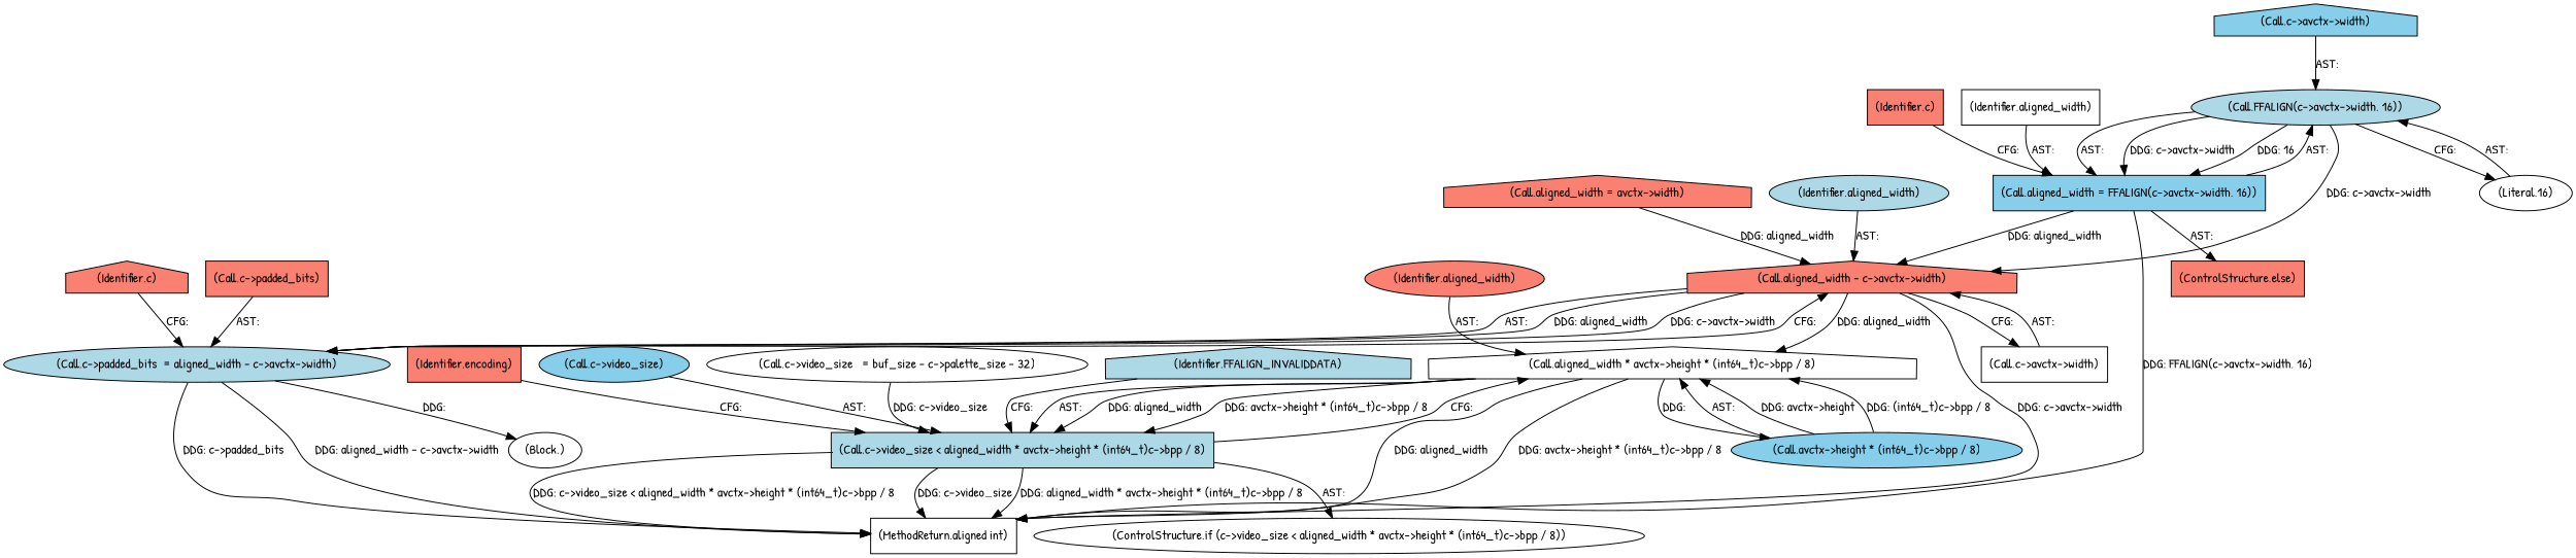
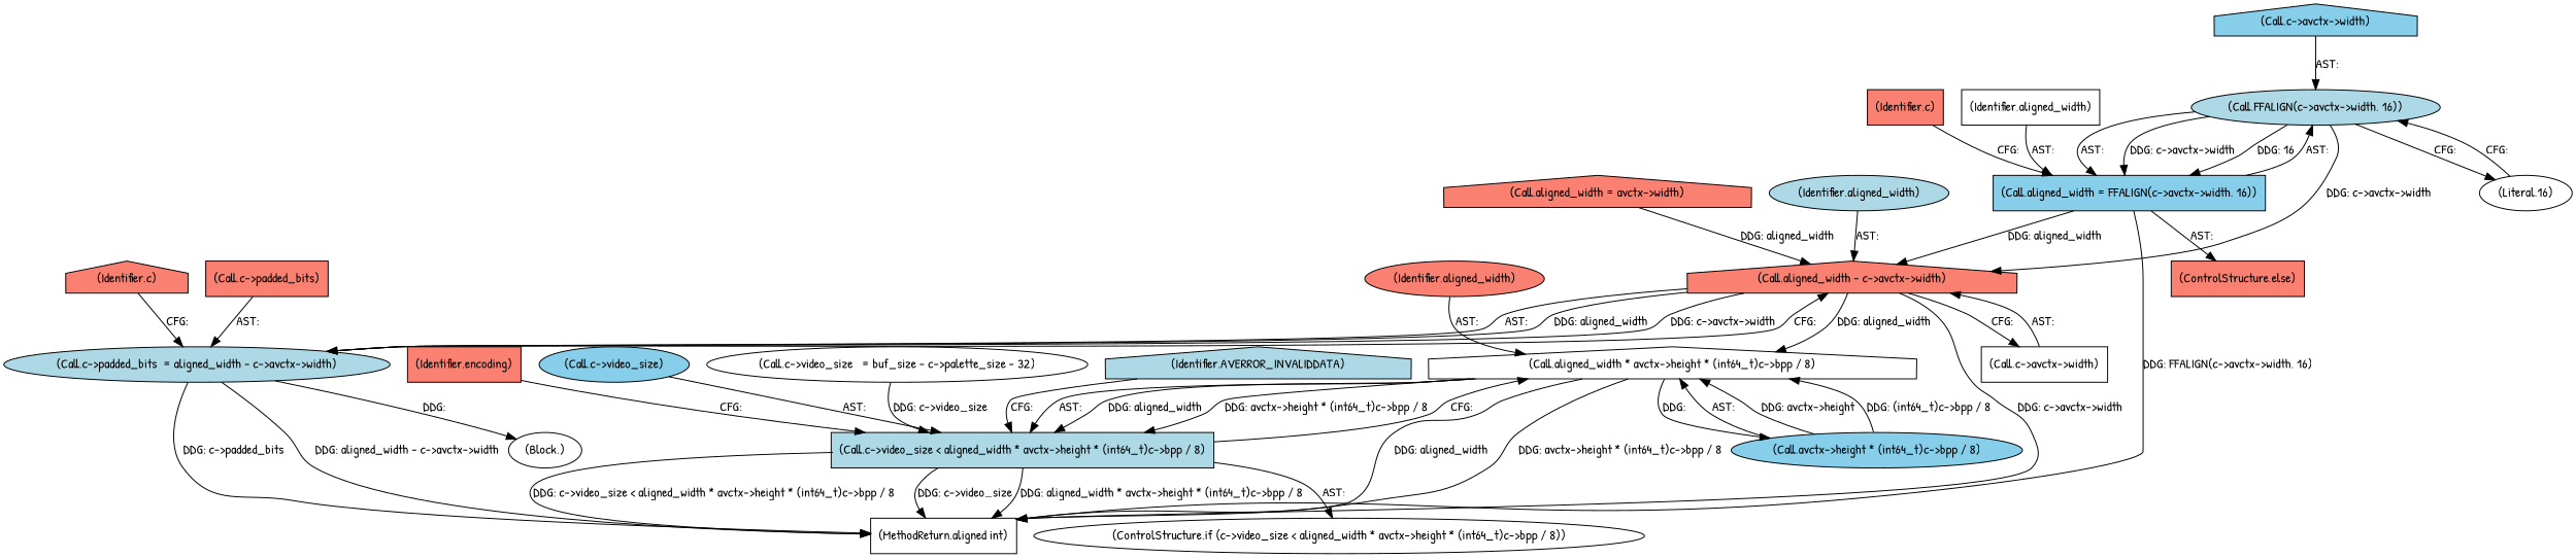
  digraph {
    fontname="Patrick Hand"
    node [fillcolor=salmon fontname="Patrick Hand" shape=ellipse style=filled]
    edge [fontname="Patrick Hand"]
    n1 [fillcolor=lightblue label="(Call,FFALIGN(c->avctx->width, 16))"]
    n2 [fillcolor=skyblue label="(Call,aligned_width = FFALIGN(c->avctx->width, 16))" shape=box]
    n3 [label="(Call,aligned_width - c->avctx->width)" shape=house]
    n4 [fillcolor=white label="(Literal,16)"]
    n5 [fillcolor=white label="(MethodReturn,aligned int)" shape=box]
    n6 [label="(ControlStructure,else)" shape=box]
    n7 [fillcolor=lightblue label="(Call,c->padded_bits  = aligned_width - c->avctx->width)"]
    n8 [fillcolor=white label="(Call,aligned_width * avctx->height * (int64_t)c->bpp / 8)" shape=house]
    n9 [fillcolor=white label="(Call,c->avctx->width)" shape=box]
    n10 [fillcolor=white label="(Block,)"]
    n11 [fillcolor=lightblue label="(Call,c->video_size < aligned_width * avctx->height * (int64_t)c->bpp / 8)" shape=box]
    n12 [fillcolor=skyblue label="(Call,avctx->height * (int64_t)c->bpp / 8)"]
    n13 [fillcolor=white label="(ControlStructure,if (c->video_size < aligned_width * avctx->height * (int64_t)c->bpp / 8))"]
    n14 [label="(Call,aligned_width = avctx->width)" shape=house]
    n15 [label="(Identifier,aligned_width)"]
    n16 [label="(Identifier,c)" shape=house]
    n17 [label="(Identifier,c)" shape=box]
    n18 [label="(Identifier,encoding)" shape=box]
    n19 [fillcolor=skyblue label="(Call,c->video_size)"]
    n20 [fillcolor=white label="(Identifier,aligned_width)" shape=box]
    n21 [fillcolor=white label="(Call,c->video_size   = buf_size - c->palette_size - 32)"]
    n22 [fillcolor=skyblue label="(Call,c->avctx->width)" shape=house]
    n23 [fillcolor=lightblue label="(Identifier,aligned_width)"]
-   n24 [fillcolor=lightblue label="(Identifier,FFALIGN_INVALIDDATA)" shape=house]
+   n24 [fillcolor=lightblue label="(Identifier,AVERROR_INVALIDDATA)" shape=house]
    n25 [label="(Call,c->padded_bits)" shape=box]
    n1 -> n2 [label="AST: "]
    n1 -> n2 [label="DDG: c->avctx->width"]
    n1 -> n2 [label="DDG: 16"]
    n1 -> n3 [label="DDG: c->avctx->width"]
    n1 -> n4 [label="CFG: "]
    n2 -> n1 [label="AST: "]
    n2 -> n3 [label="DDG: aligned_width"]
    n2 -> n5 [label="DDG: FFALIGN(c->avctx->width, 16)"]
    n2 -> n6 [label="AST: "]
    n3 -> n5 [label="DDG: c->avctx->width"]
    n3 -> n7 [label="AST: "]
    n3 -> n7 [label="DDG: aligned_width"]
    n3 -> n7 [label="DDG: c->avctx->width"]
    n3 -> n8 [label="DDG: aligned_width"]
    n3 -> n9 [label="CFG: "]
-   n4 -> n1 [label="AST: "]
+   n4 -> n1 [label="CFG: "]
    n7 -> n3 [label="CFG: "]
    n7 -> n5 [label="DDG: c->padded_bits"]
    n7 -> n5 [label="DDG: aligned_width - c->avctx->width"]
    n7 -> n10 [label="DDG: "]
    n8 -> n5 [label="DDG: aligned_width"]
    n8 -> n5 [label="DDG: avctx->height * (int64_t)c->bpp / 8"]
    n8 -> n11 [label="AST: "]
    n8 -> n11 [label="DDG: aligned_width"]
    n8 -> n11 [label="DDG: avctx->height * (int64_t)c->bpp / 8"]
    n8 -> n12 [label="DDG: "]
    n9 -> n3 [label="AST: "]
    n11 -> n5 [label="DDG: c->video_size < aligned_width * avctx->height * (int64_t)c->bpp / 8"]
    n11 -> n5 [label="DDG: c->video_size"]
    n11 -> n5 [label="DDG: aligned_width * avctx->height * (int64_t)c->bpp / 8"]
    n11 -> n8 [label="CFG: "]
    n11 -> n13 [label="AST: "]
    n12 -> n8 [label="AST: "]
    n12 -> n8 [label="DDG: avctx->height"]
    n12 -> n8 [label="DDG: (int64_t)c->bpp / 8"]
    n14 -> n3 [label="DDG: aligned_width"]
    n15 -> n8 [label="AST: "]
    n16 -> n7 [label="CFG: "]
    n17 -> n2 [label="CFG: "]
    n18 -> n11 [label="CFG: "]
    n19 -> n11 [label="AST: "]
    n20 -> n2 [label="AST: "]
    n21 -> n11 [label="DDG: c->video_size"]
    n22 -> n1 [label="AST: "]
    n23 -> n3 [label="AST: "]
    n24 -> n11 [label="CFG: "]
    n25 -> n7 [label="AST: "]
  }
